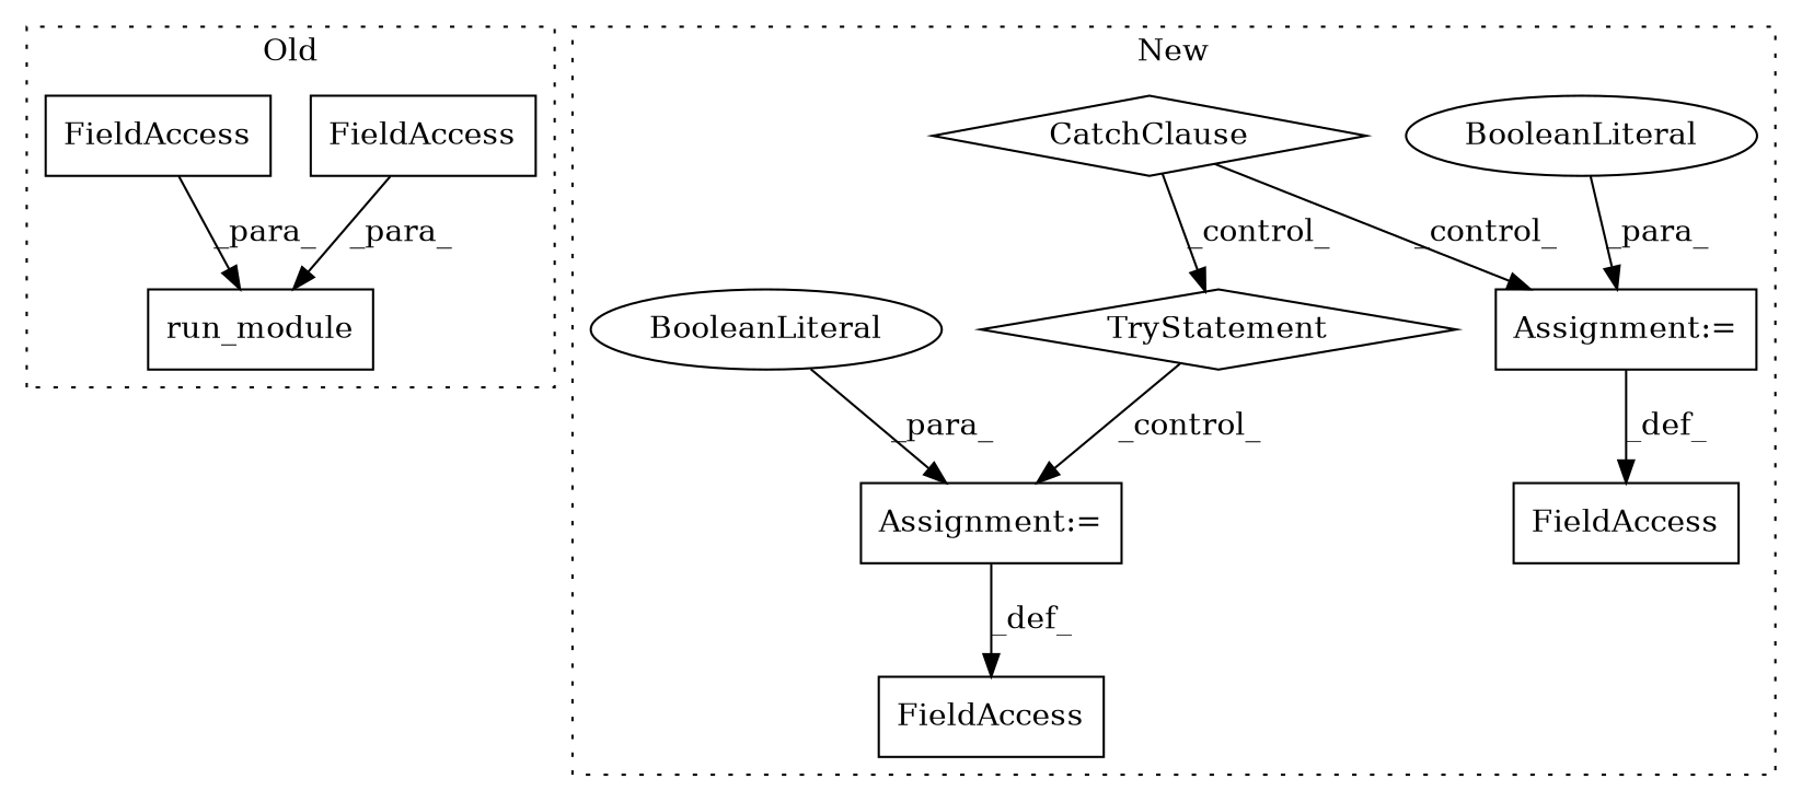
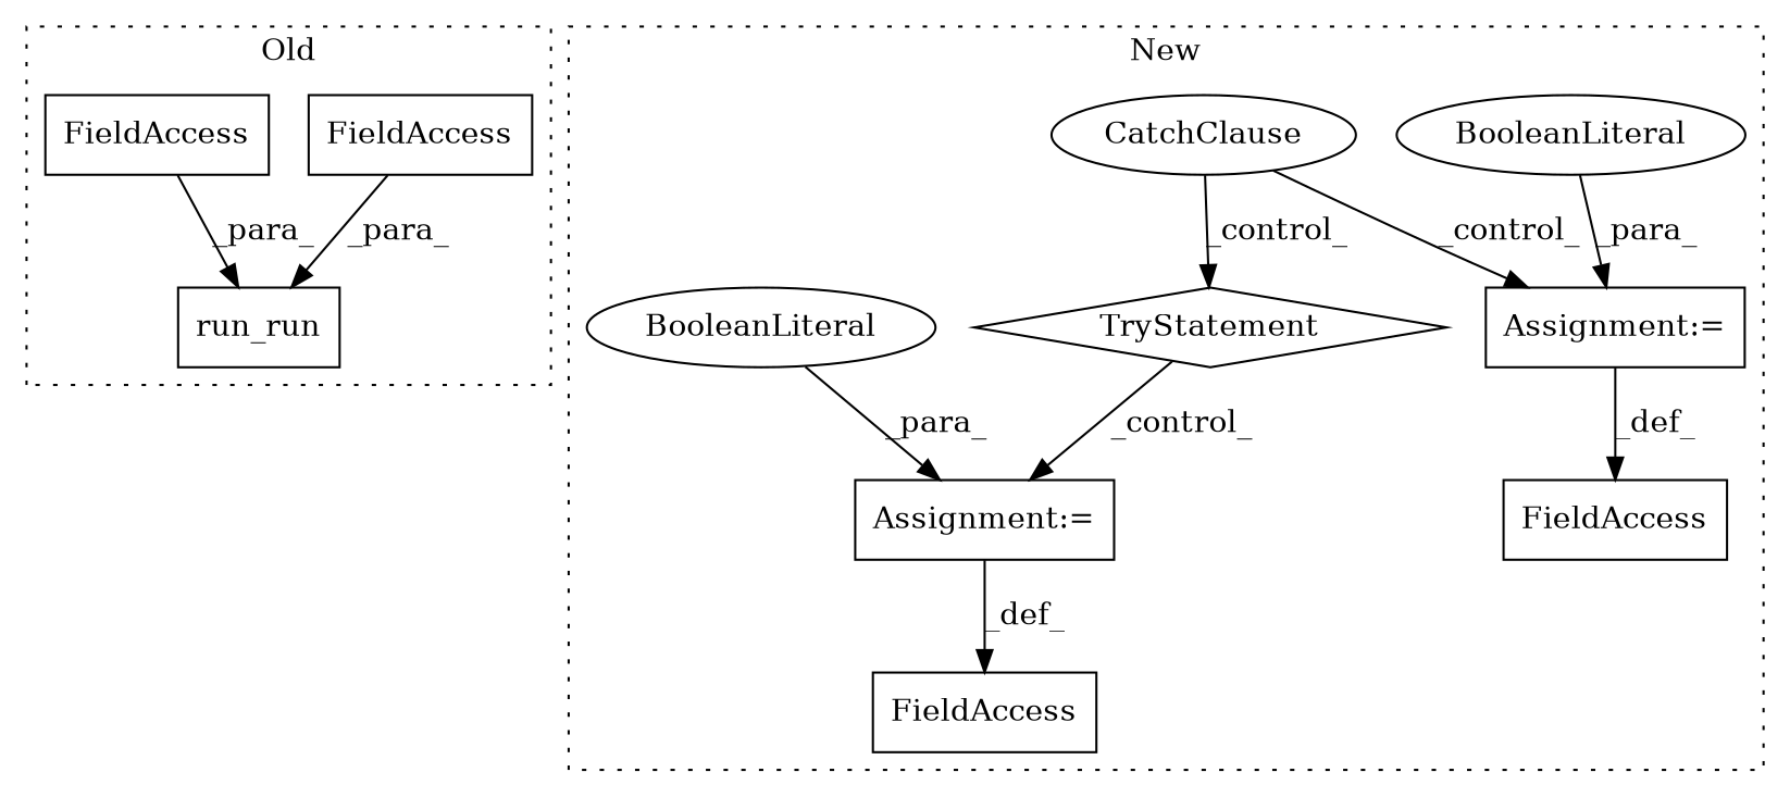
  digraph {
    node [a=22 l=8 shape=box]
-   n1 [a=32 l="11,1" label=run_module s="6555,6583"]
+   n1 [a=32 l="11,1" label=run_run s="6555,6583"]
    n2 [label=FieldAccess s=6566]
    n3 [label=FieldAccess s=6575]
    n4 [a=54 l=4 label=TryStatement s=299 shape=diamond]
-   n5 [a=12 l="11,2" label=CatchClause s="335,369" shape=diamond]
+   n5 [a=12 l="11,2" label=CatchClause s="335,369" shape=ellipse]
    n6 [a=7 l=1 label="Assignment:=" s=389]
    n7 [l=10 label=FieldAccess s=379]
    n8 [a=9 l=5 label=BooleanLiteral s=390 shape=ellipse]
    n9 [a=7 l=1 label="Assignment:=" s=321]
    n10 [l=10 label=FieldAccess s=311]
    n11 [a=9 l=4 label=BooleanLiteral s=322 shape=ellipse]
    subgraph cluster_1 {
      label=Old
      style=dotted
      n1
      n2
      n3
    }
    subgraph cluster_2 {
      label=New
      style=dotted
      n4
      n5
      n6
      n7
      n8
      n9
      n10
      n11
    }
    n2 -> n1 [label=_para_]
    n3 -> n1 [label=_para_]
    n4 -> n9 [label=_control_]
    n5 -> n4 [label=_control_]
    n5 -> n6 [label=_control_]
    n6 -> n7 [label=_def_]
    n8 -> n6 [label=_para_]
    n9 -> n10 [label=_def_]
    n11 -> n9 [label=_para_]
  }
